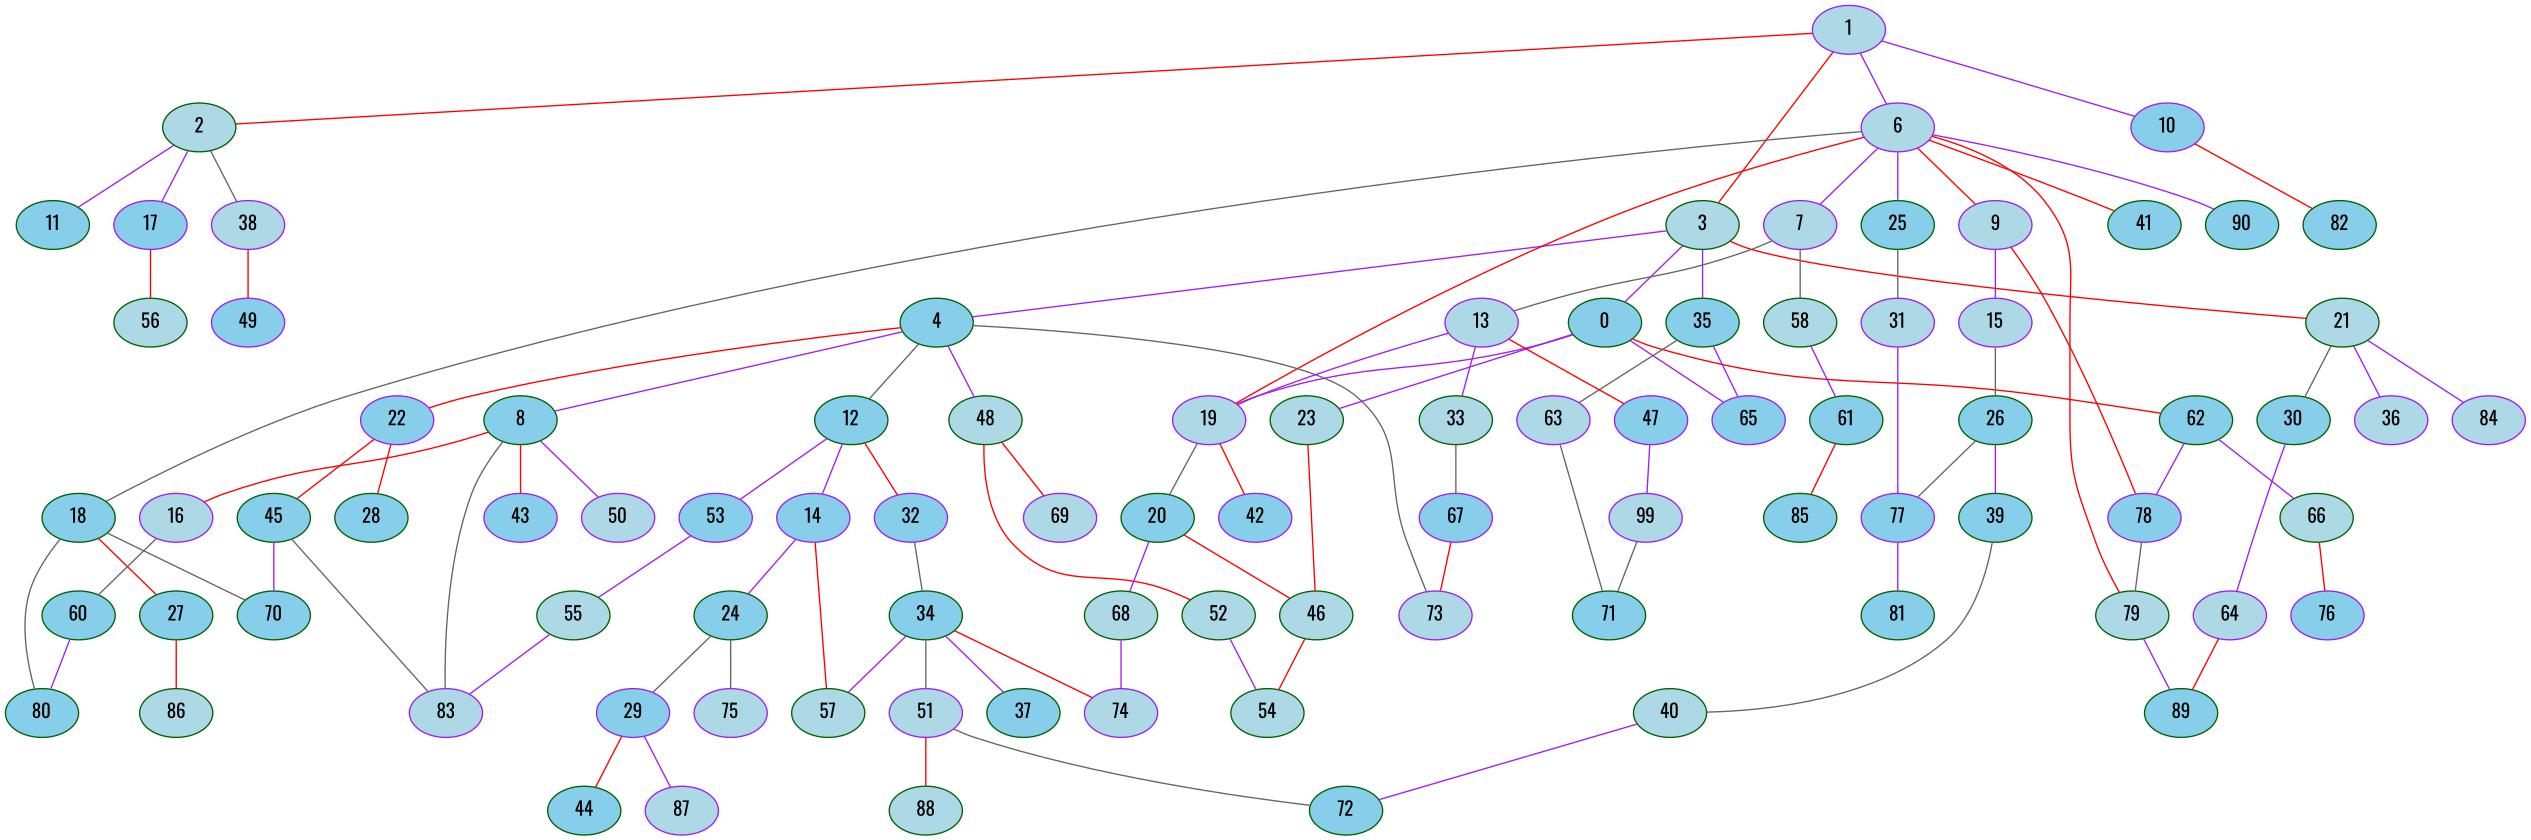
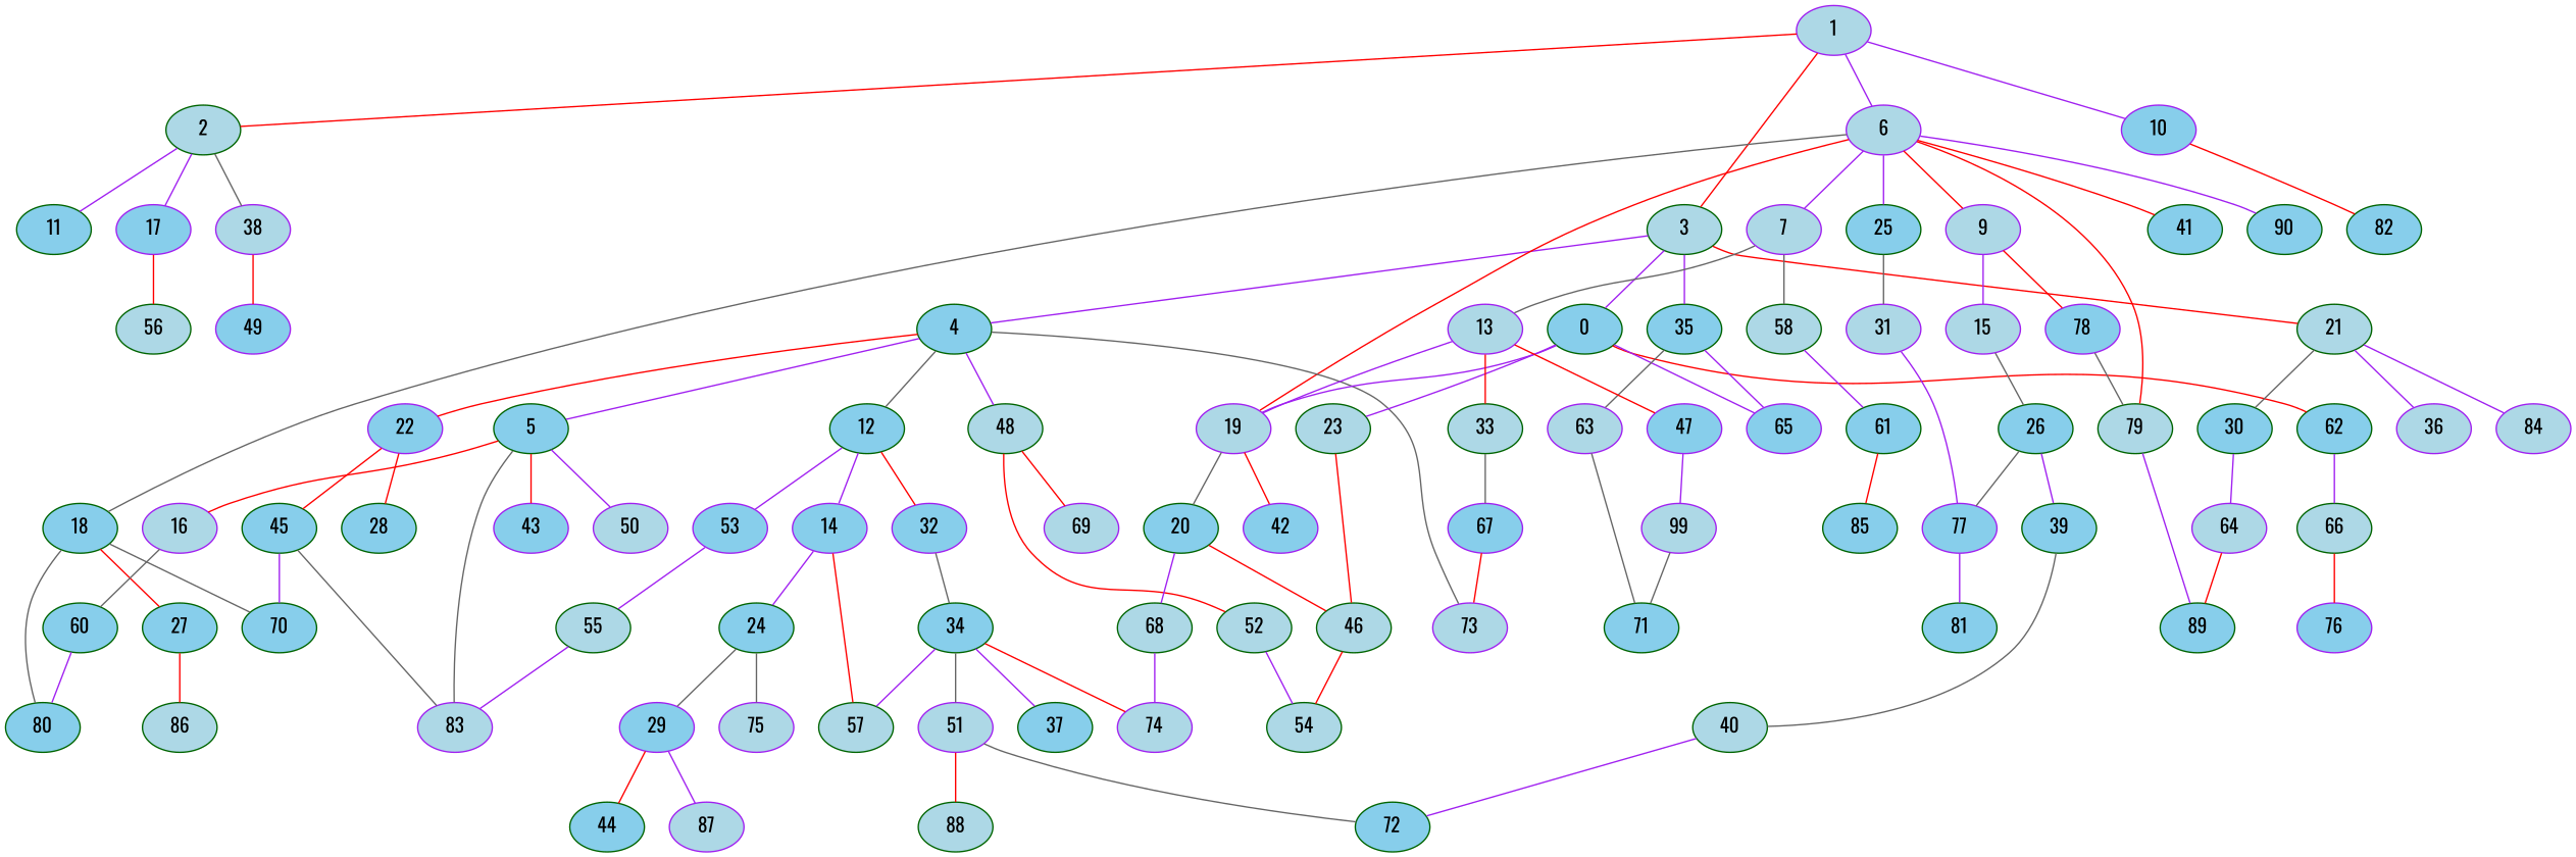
  graph {
    fontname=Oswald
    node [color=darkgreen fillcolor=skyblue fontname=Oswald style=filled]
    edge [color=purple fontname=Oswald]
    1 [color=purple fillcolor=lightblue]
    2 [fillcolor=lightblue]
    3 [fillcolor=lightblue]
    6 [color=purple fillcolor=lightblue]
    10 [color=purple]
    11
    17 [color=purple]
    38 [color=purple fillcolor=lightblue]
    4
    n10 [label=0]
    21 [fillcolor=lightblue]
    35
    7 [color=purple fillcolor=lightblue]
    9 [color=purple fillcolor=lightblue]
    18
    19 [color=purple fillcolor=lightblue]
    25
    41
    79 [fillcolor=lightblue]
    90
    82
    56 [fillcolor=lightblue]
    49 [color=purple]
-   5 [label=8]
+   5
    12
    22 [color=purple]
    48 [fillcolor=lightblue]
    73 [color=purple fillcolor=lightblue]
    23 [fillcolor=lightblue]
    62
    65 [color=purple]
    36 [color=purple fillcolor=lightblue]
    30
    84 [color=purple fillcolor=lightblue]
    63 [color=purple fillcolor=lightblue]
    13 [color=purple fillcolor=lightblue]
    58 [fillcolor=lightblue]
    15 [color=purple fillcolor=lightblue]
    78 [color=purple]
    27
    70
    80
    20
    42 [color=purple]
    31 [color=purple fillcolor=lightblue]
    89
    16 [color=purple fillcolor=lightblue]
    43 [color=purple]
    50 [color=purple fillcolor=lightblue]
    83 [color=purple fillcolor=lightblue]
    14 [color=purple]
    32 [color=purple]
    53 [color=purple]
    28
    45
    52 [fillcolor=lightblue]
    69 [color=purple fillcolor=lightblue]
    46 [fillcolor=lightblue]
    66 [fillcolor=lightblue]
    64 [color=purple fillcolor=lightblue]
    71
    60
    24
    57 [fillcolor=lightblue]
    34
    55 [fillcolor=lightblue]
    54 [fillcolor=lightblue]
    33 [fillcolor=lightblue]
    47 [color=purple]
    61
    26
    86 [fillcolor=lightblue]
    68 [fillcolor=lightblue]
    77 [color=purple]
    67 [color=purple]
    n76 [color=purple fillcolor=lightblue label=99]
    85
    76 [color=purple]
    39
    29 [color=purple]
    75 [color=purple fillcolor=lightblue]
    74 [color=purple fillcolor=lightblue]
    37
    51 [color=purple fillcolor=lightblue]
    44
    87 [color=purple fillcolor=lightblue]
    40 [fillcolor=lightblue]
    81
    72
    88 [fillcolor=lightblue]
    1 -- 2 [color=red]
    1 -- 3 [color=red]
    1 -- 6
    1 -- 10
    2 -- 11
    2 -- 17
    2 -- 38 [color=gray40]
    3 -- 4
    3 -- n10
    3 -- 21 [color=red]
    3 -- 35
    6 -- 7
    6 -- 9 [color=red]
    6 -- 18 [color=gray40]
    6 -- 19 [color=red]
    6 -- 25
    6 -- 41 [color=red]
    6 -- 79 [color=red]
    6 -- 90
    10 -- 82 [color=red]
    17 -- 56 [color=red]
    38 -- 49 [color=red]
    4 -- 5
    4 -- 12 [color=gray40]
    4 -- 22 [color=red]
    4 -- 48
    4 -- 73 [color=gray40]
    n10 -- 19
    n10 -- 23
    n10 -- 62 [color=red]
    n10 -- 65
    21 -- 36
    21 -- 30 [color=gray40]
    21 -- 84
    35 -- 65
    35 -- 63 [color=gray40]
    7 -- 13 [color=gray40]
    7 -- 58 [color=gray40]
    9 -- 15
    9 -- 78 [color=red]
    18 -- 27 [color=red]
    18 -- 70 [color=gray40]
    18 -- 80 [color=gray40]
    19 -- 20 [color=gray40]
    19 -- 42 [color=red]
    25 -- 31 [color=gray40]
    79 -- 89
    5 -- 16 [color=red]
    5 -- 43 [color=red]
    5 -- 50
    5 -- 83 [color=gray40]
    12 -- 14
    12 -- 32 [color=red]
    12 -- 53
    22 -- 28 [color=red]
    22 -- 45 [color=red]
    48 -- 52 [color=red]
    48 -- 69 [color=red]
    23 -- 46 [color=red]
-   62 -- 78
    62 -- 66
    30 -- 64
    63 -- 71 [color=gray40]
    13 -- 19
-   13 -- 33
+   13 -- 33 [color=red]
    13 -- 47 [color=red]
    58 -- 61
    15 -- 26 [color=gray40]
    78 -- 79 [color=gray40]
    27 -- 86 [color=red]
    20 -- 46 [color=red]
    20 -- 68
    31 -- 77
    16 -- 60 [color=gray40]
    14 -- 24
    14 -- 57 [color=red]
    32 -- 34 [color=gray40]
    53 -- 55
    45 -- 70
    45 -- 83 [color=gray40]
    52 -- 54
    46 -- 54 [color=red]
    66 -- 76 [color=red]
    64 -- 89 [color=red]
    60 -- 80
    24 -- 29 [color=gray40]
    24 -- 75 [color=gray40]
    34 -- 57
    34 -- 74 [color=red]
    34 -- 37
    34 -- 51 [color=gray40]
    55 -- 83
    33 -- 67 [color=gray40]
    47 -- n76
    61 -- 85 [color=red]
    26 -- 77 [color=gray40]
    26 -- 39
    68 -- 74
    77 -- 81
    67 -- 73 [color=red]
    n76 -- 71 [color=gray40]
    39 -- 40 [color=gray40]
    29 -- 44 [color=red]
    29 -- 87
    51 -- 72 [color=gray40]
    51 -- 88 [color=red]
    40 -- 72
  }
